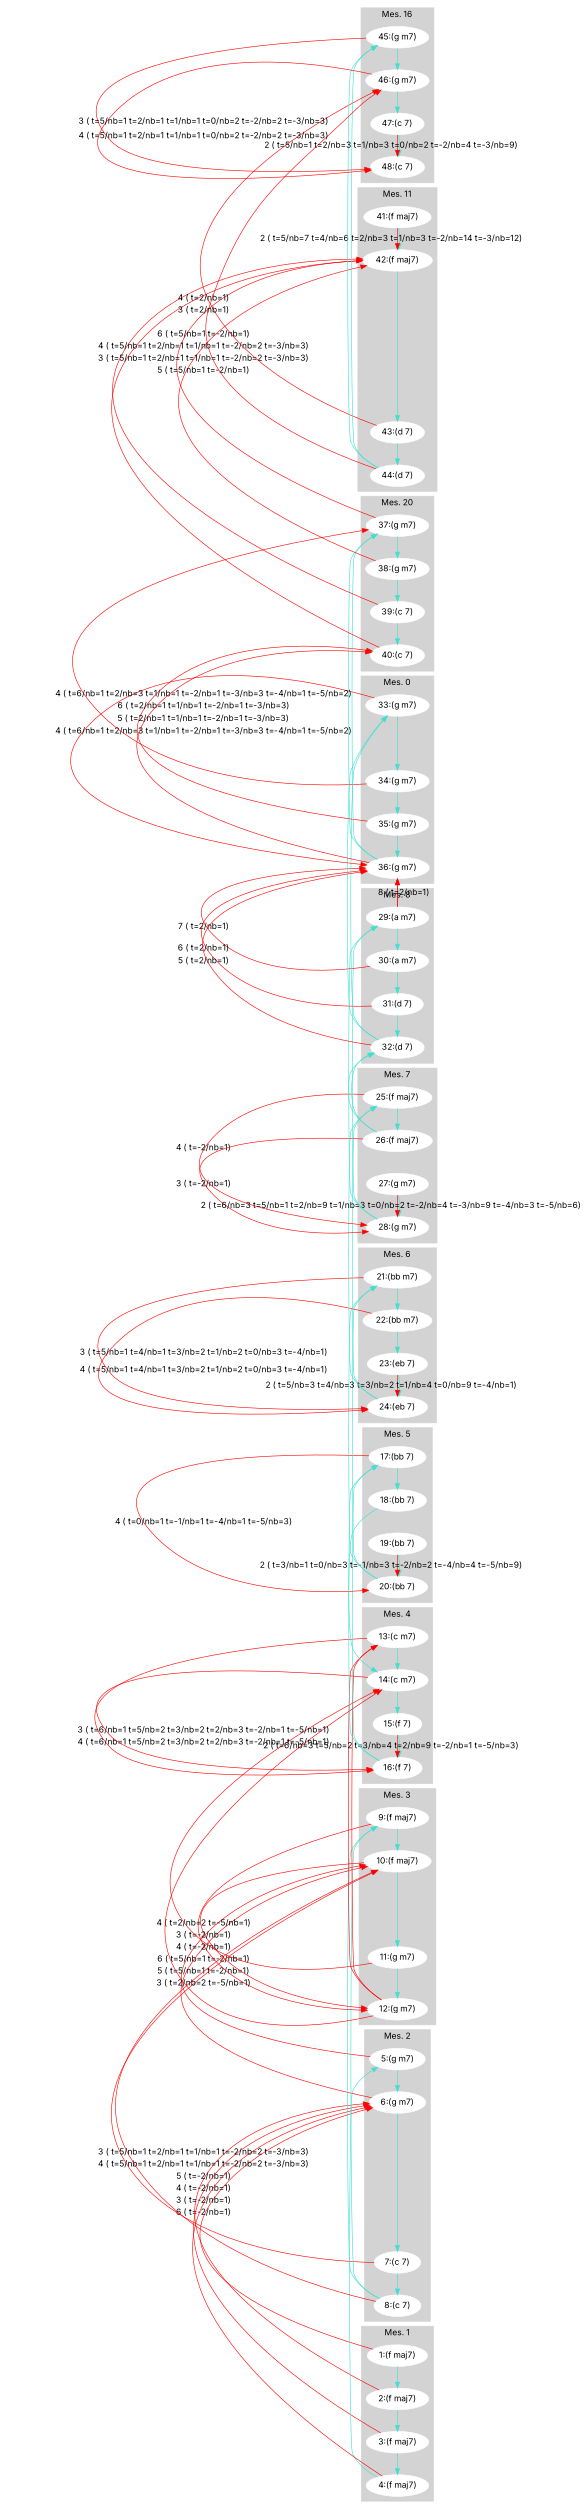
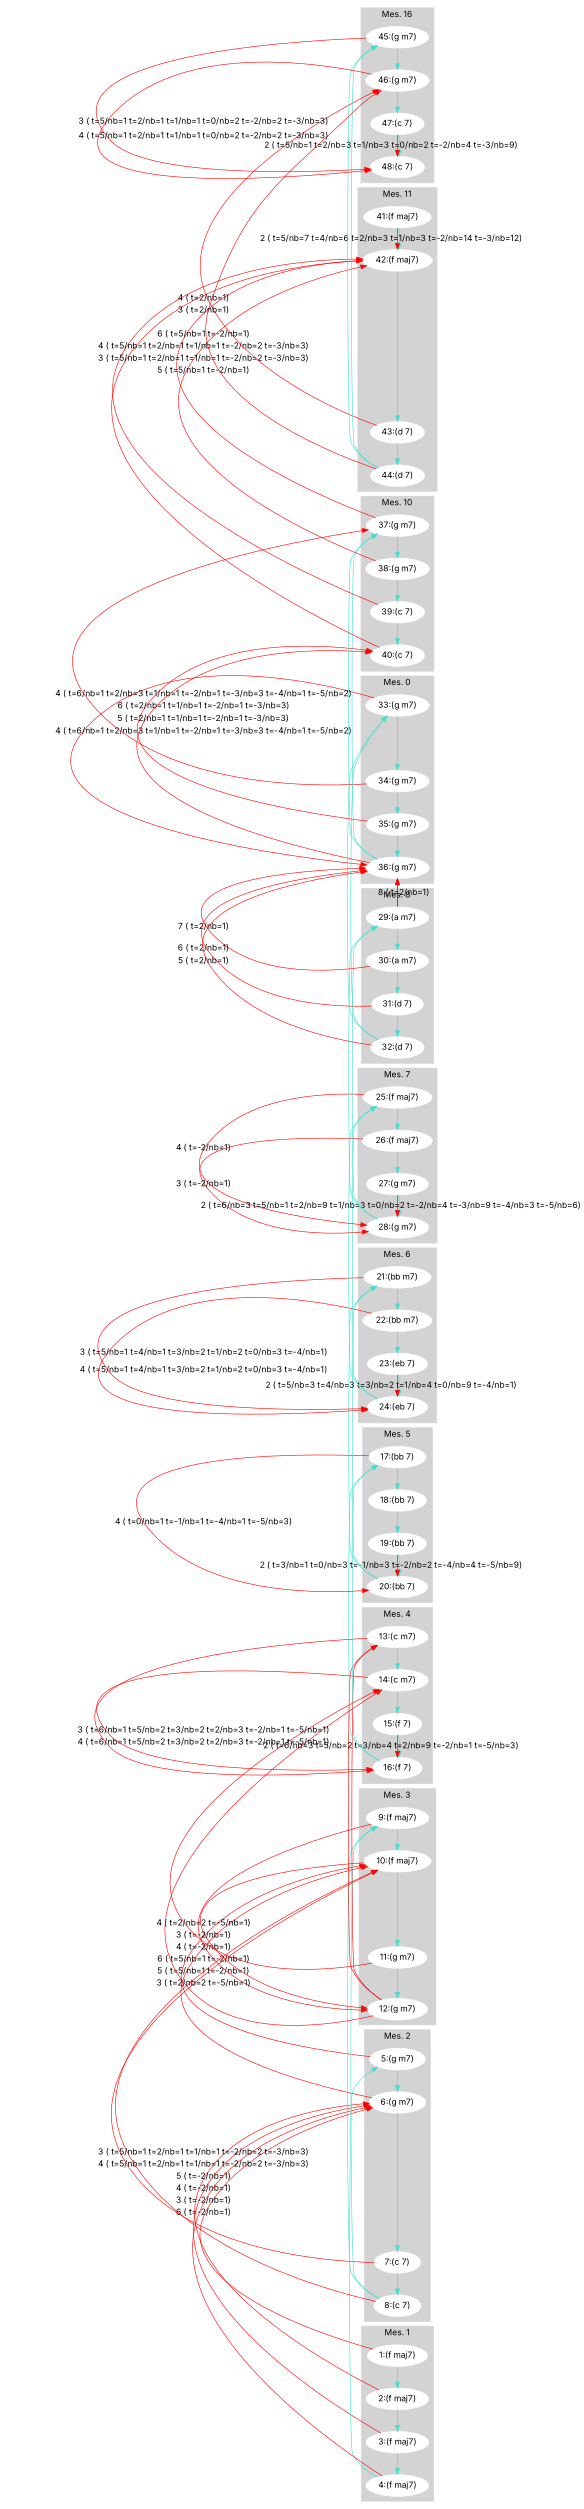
  digraph {
    fontname=Inter
    rankdir=LR
    node [color=white fontname=Inter style=filled]
    edge [color=turquoise constraint=false fontname=Inter]
    "1:(f maj7)"
    "2:(f maj7)"
    "3:(f maj7)"
    "4:(f maj7)"
    "5:(g m7)"
    "6:(g m7)"
    "7:(c 7)"
    "8:(c 7)"
    "9:(f maj7)"
    "10:(f maj7)"
    "11:(g m7)"
    "12:(g m7)"
    "13:(c m7)"
    "14:(c m7)"
    "15:(f 7)"
    "16:(f 7)"
    "17:(bb 7)"
    "18:(bb 7)"
    "19:(bb 7)"
    "20:(bb 7)"
    "21:(bb m7)"
    "22:(bb m7)"
    "23:(eb 7)"
    "24:(eb 7)"
    "25:(f maj7)"
    "26:(f maj7)"
    "27:(g m7)"
    "28:(g m7)"
    "29:(a m7)"
    "30:(a m7)"
    "31:(d 7)"
    "32:(d 7)"
    "33:(g m7)"
    "34:(g m7)"
    "35:(g m7)"
    "36:(g m7)"
    "37:(g m7)"
    "38:(g m7)"
    "39:(c 7)"
    "40:(c 7)"
    "41:(f maj7)"
    "42:(f maj7)"
    "43:(d 7)"
    "44:(d 7)"
    "45:(g m7)"
    "46:(g m7)"
    "47:(c 7)"
    "48:(c 7)"
    subgraph cluster_1 {
      color=lightgrey
      label="Mes. 1"
      style=filled
      "1:(f maj7)"
      "2:(f maj7)"
      "3:(f maj7)"
      "4:(f maj7)"
    }
    subgraph cluster_2 {
      color=lightgrey
      label="Mes. 2"
      style=filled
      "5:(g m7)"
      "6:(g m7)"
      "7:(c 7)"
      "8:(c 7)"
    }
    subgraph cluster_3 {
      color=lightgrey
      label="Mes. 3"
      style=filled
      "9:(f maj7)"
      "10:(f maj7)"
      "11:(g m7)"
      "12:(g m7)"
    }
    subgraph cluster_4 {
      color=lightgrey
      label="Mes. 4"
      style=filled
      "13:(c m7)"
      "14:(c m7)"
      "15:(f 7)"
      "16:(f 7)"
    }
    subgraph cluster_5 {
      color=lightgrey
      label="Mes. 5"
      style=filled
      "17:(bb 7)"
      "18:(bb 7)"
      "19:(bb 7)"
      "20:(bb 7)"
    }
    subgraph cluster_6 {
      color=lightgrey
      label="Mes. 6"
      style=filled
      "21:(bb m7)"
      "22:(bb m7)"
      "23:(eb 7)"
      "24:(eb 7)"
    }
    subgraph cluster_7 {
      color=lightgrey
      label="Mes. 7"
      style=filled
      "25:(f maj7)"
      "26:(f maj7)"
      "27:(g m7)"
      "28:(g m7)"
    }
    subgraph cluster_8 {
      color=lightgrey
      label="Mes. 8"
      style=filled
      "29:(a m7)"
      "30:(a m7)"
      "31:(d 7)"
      "32:(d 7)"
    }
    subgraph cluster_9 {
      color=lightgrey
      label="Mes. 0"
      style=filled
      "33:(g m7)"
      "34:(g m7)"
      "35:(g m7)"
      "36:(g m7)"
    }
    subgraph cluster_10 {
      color=lightgrey
-     label="Mes. 20"
+     label="Mes. 10"
      style=filled
      "37:(g m7)"
      "38:(g m7)"
      "39:(c 7)"
      "40:(c 7)"
    }
    subgraph cluster_11 {
      color=lightgrey
      label="Mes. 11"
      style=filled
      "41:(f maj7)"
      "42:(f maj7)"
      "43:(d 7)"
      "44:(d 7)"
    }
    subgraph cluster_12 {
      color=lightgrey
      label="Mes. 16"
      style=filled
      "45:(g m7)"
      "46:(g m7)"
      "47:(c 7)"
      "48:(c 7)"
    }
    "1:(f maj7)" -> "2:(f maj7)"
    "1:(f maj7)" -> "6:(g m7)" [color=red label="6 ( t=-2/nb=1)" width=0.5]
    "2:(f maj7)" -> "3:(f maj7)"
    "2:(f maj7)" -> "6:(g m7)" [color=red label="5 ( t=-2/nb=1)" width=0.5]
    "3:(f maj7)" -> "4:(f maj7)"
    "3:(f maj7)" -> "6:(g m7)" [color=red label="4 ( t=-2/nb=1)" width=0.5]
    "4:(f maj7)" -> "5:(g m7)"
    "4:(f maj7)" -> "6:(g m7)" [color=red label="3 ( t=-2/nb=1)" width=0.5]
    "5:(g m7)" -> "6:(g m7)"
    "5:(g m7)" -> "10:(f maj7)" [color=red label="6 ( t=5/nb=1 t=-2/nb=1)" width=1.0]
    "6:(g m7)" -> "7:(c 7)"
    "6:(g m7)" -> "10:(f maj7)" [color=red label="5 ( t=5/nb=1 t=-2/nb=1)" width=1.0]
    "7:(c 7)" -> "8:(c 7)"
    "7:(c 7)" -> "10:(f maj7)" [color=red label="4 ( t=5/nb=1 t=2/nb=1 t=1/nb=1 t=-2/nb=2 t=-3/nb=3)" width=4.0]
    "8:(c 7)" -> "9:(f maj7)"
    "8:(c 7)" -> "10:(f maj7)" [color=red label="3 ( t=5/nb=1 t=2/nb=1 t=1/nb=1 t=-2/nb=2 t=-3/nb=3)" width=4.0]
    "9:(f maj7)" -> "10:(f maj7)"
    "9:(f maj7)" -> "12:(g m7)" [color=red label="4 ( t=-2/nb=1)" width=0.5]
    "10:(f maj7)" -> "11:(g m7)"
    "10:(f maj7)" -> "12:(g m7)" [color=red label="3 ( t=-2/nb=1)" width=0.5]
    "11:(g m7)" -> "12:(g m7)"
    "11:(g m7)" -> "14:(c m7)" [color=red label="4 ( t=2/nb=2 t=-5/nb=1)" width=1.5]
    "12:(g m7)" -> "13:(c m7)" [color=red]
    "12:(g m7)" -> "14:(c m7)" [color=red label="3 ( t=2/nb=2 t=-5/nb=1)" width=1.5]
    "13:(c m7)" -> "14:(c m7)"
    "13:(c m7)" -> "16:(f 7)" [color=red label="4 ( t=6/nb=1 t=5/nb=2 t=3/nb=2 t=2/nb=3 t=-2/nb=1 t=-5/nb=1)" width=5.0]
    "14:(c m7)" -> "15:(f 7)"
    "14:(c m7)" -> "16:(f 7)" [color=red label="3 ( t=6/nb=1 t=5/nb=2 t=3/nb=2 t=2/nb=3 t=-2/nb=1 t=-5/nb=1)" width=5.0]
    "15:(f 7)" -> "16:(f 7)"
    "15:(f 7)" -> "16:(f 7)" [color=red label="2 ( t=6/nb=3 t=5/nb=2 t=3/nb=4 t=2/nb=9 t=-2/nb=1 t=-5/nb=3)" width=11.0]
    "16:(f 7)" -> "17:(bb 7)"
    "17:(bb 7)" -> "18:(bb 7)"
    "17:(bb 7)" -> "20:(bb 7)" [color=red label="4 ( t=0/nb=1 t=-1/nb=1 t=-4/nb=1 t=-5/nb=3)" width=3.0]
-   "18:(bb 7)" -> "14:(c m7)"
+   "18:(bb 7)" -> "19:(bb 7)"
    "19:(bb 7)" -> "20:(bb 7)"
    "19:(bb 7)" -> "20:(bb 7)" [color=red label="2 ( t=3/nb=1 t=0/nb=3 t=-1/nb=3 t=-2/nb=2 t=-4/nb=4 t=-5/nb=9)" width=11.0]
    "20:(bb 7)" -> "21:(bb m7)"
    "21:(bb m7)" -> "22:(bb m7)"
    "21:(bb m7)" -> "24:(eb 7)" [color=red label="4 ( t=5/nb=1 t=4/nb=1 t=3/nb=2 t=1/nb=2 t=0/nb=3 t=-4/nb=1)" width=5.0]
    "22:(bb m7)" -> "23:(eb 7)"
    "22:(bb m7)" -> "24:(eb 7)" [color=red label="3 ( t=5/nb=1 t=4/nb=1 t=3/nb=2 t=1/nb=2 t=0/nb=3 t=-4/nb=1)" width=5.0]
    "23:(eb 7)" -> "24:(eb 7)"
    "23:(eb 7)" -> "24:(eb 7)" [color=red label="2 ( t=5/nb=3 t=4/nb=3 t=3/nb=2 t=1/nb=4 t=0/nb=9 t=-4/nb=1)" width=11.0]
    "24:(eb 7)" -> "25:(f maj7)"
    "25:(f maj7)" -> "26:(f maj7)"
    "25:(f maj7)" -> "28:(g m7)" [color=red label="4 ( t=-2/nb=1)" width=0.5]
-   "26:(f maj7)" -> "32:(d 7)"
+   "26:(f maj7)" -> "27:(g m7)"
    "26:(f maj7)" -> "28:(g m7)" [color=red label="3 ( t=-2/nb=1)" width=0.5]
    "27:(g m7)" -> "28:(g m7)"
    "27:(g m7)" -> "28:(g m7)" [color=red label="2 ( t=6/nb=3 t=5/nb=1 t=2/nb=9 t=1/nb=3 t=0/nb=2 t=-2/nb=4 t=-3/nb=9 t=-4/nb=3 t=-5/nb=6)" width=20.0]
    "28:(g m7)" -> "29:(a m7)"
    "29:(a m7)" -> "30:(a m7)"
    "29:(a m7)" -> "36:(g m7)" [color=red label="8 ( t=2/nb=1)" width=0.5]
    "30:(a m7)" -> "31:(d 7)"
    "30:(a m7)" -> "36:(g m7)" [color=red label="7 ( t=2/nb=1)" width=0.5]
    "31:(d 7)" -> "32:(d 7)"
    "31:(d 7)" -> "36:(g m7)" [color=red label="6 ( t=2/nb=1)" width=0.5]
    "32:(d 7)" -> "33:(g m7)"
    "32:(d 7)" -> "36:(g m7)" [color=red label="5 ( t=2/nb=1)" width=0.5]
    "33:(g m7)" -> "34:(g m7)"
    "33:(g m7)" -> "36:(g m7)" [color=red label="4 ( t=6/nb=1 t=2/nb=3 t=1/nb=1 t=-2/nb=1 t=-3/nb=3 t=-4/nb=1 t=-5/nb=2)" width=6.0]
    "34:(g m7)" -> "35:(g m7)"
    "34:(g m7)" -> "37:(g m7)" [color=red label="4 ( t=6/nb=1 t=2/nb=3 t=1/nb=1 t=-2/nb=1 t=-3/nb=3 t=-4/nb=1 t=-5/nb=2)" width=6.0]
    "35:(g m7)" -> "36:(g m7)"
    "35:(g m7)" -> "40:(c 7)" [color=red label="6 ( t=2/nb=1 t=1/nb=1 t=-2/nb=1 t=-3/nb=3)" width=3.0]
    "36:(g m7)" -> "37:(g m7)"
    "36:(g m7)" -> "40:(c 7)" [color=red label="5 ( t=2/nb=1 t=1/nb=1 t=-2/nb=1 t=-3/nb=3)" width=3.0]
    "37:(g m7)" -> "38:(g m7)"
    "37:(g m7)" -> "42:(f maj7)" [color=red label="6 ( t=5/nb=1 t=-2/nb=1)" width=1.0]
    "38:(g m7)" -> "39:(c 7)"
    "38:(g m7)" -> "42:(f maj7)" [color=red label="5 ( t=5/nb=1 t=-2/nb=1)" width=1.0]
    "39:(c 7)" -> "40:(c 7)"
    "39:(c 7)" -> "42:(f maj7)" [color=red label="4 ( t=5/nb=1 t=2/nb=1 t=1/nb=1 t=-2/nb=2 t=-3/nb=3)" width=4.0]
    "40:(c 7)" -> "42:(f maj7)" [color=red label="3 ( t=5/nb=1 t=2/nb=1 t=1/nb=1 t=-2/nb=2 t=-3/nb=3)" width=4.0]
    "41:(f maj7)" -> "42:(f maj7)"
    "41:(f maj7)" -> "42:(f maj7)" [color=red label="2 ( t=5/nb=7 t=4/nb=6 t=2/nb=3 t=1/nb=3 t=-2/nb=14 t=-3/nb=12)" width=22.5]
    "42:(f maj7)" -> "43:(d 7)"
    "43:(d 7)" -> "44:(d 7)"
    "43:(d 7)" -> "46:(g m7)" [color=red label="4 ( t=2/nb=1)" width=0.5]
    "44:(d 7)" -> "45:(g m7)"
    "44:(d 7)" -> "46:(g m7)" [color=red label="3 ( t=2/nb=1)" width=0.5]
    "45:(g m7)" -> "46:(g m7)"
    "45:(g m7)" -> "48:(c 7)" [color=red label="4 ( t=5/nb=1 t=2/nb=1 t=1/nb=1 t=0/nb=2 t=-2/nb=2 t=-3/nb=3)" width=5.0]
    "46:(g m7)" -> "47:(c 7)"
    "46:(g m7)" -> "48:(c 7)" [color=red label="3 ( t=5/nb=1 t=2/nb=1 t=1/nb=1 t=0/nb=2 t=-2/nb=2 t=-3/nb=3)" width=5.0]
    "47:(c 7)" -> "48:(c 7)"
    "47:(c 7)" -> "48:(c 7)" [color=red label="2 ( t=5/nb=1 t=2/nb=3 t=1/nb=3 t=0/nb=2 t=-2/nb=4 t=-3/nb=9)" width=11.0]
  }
